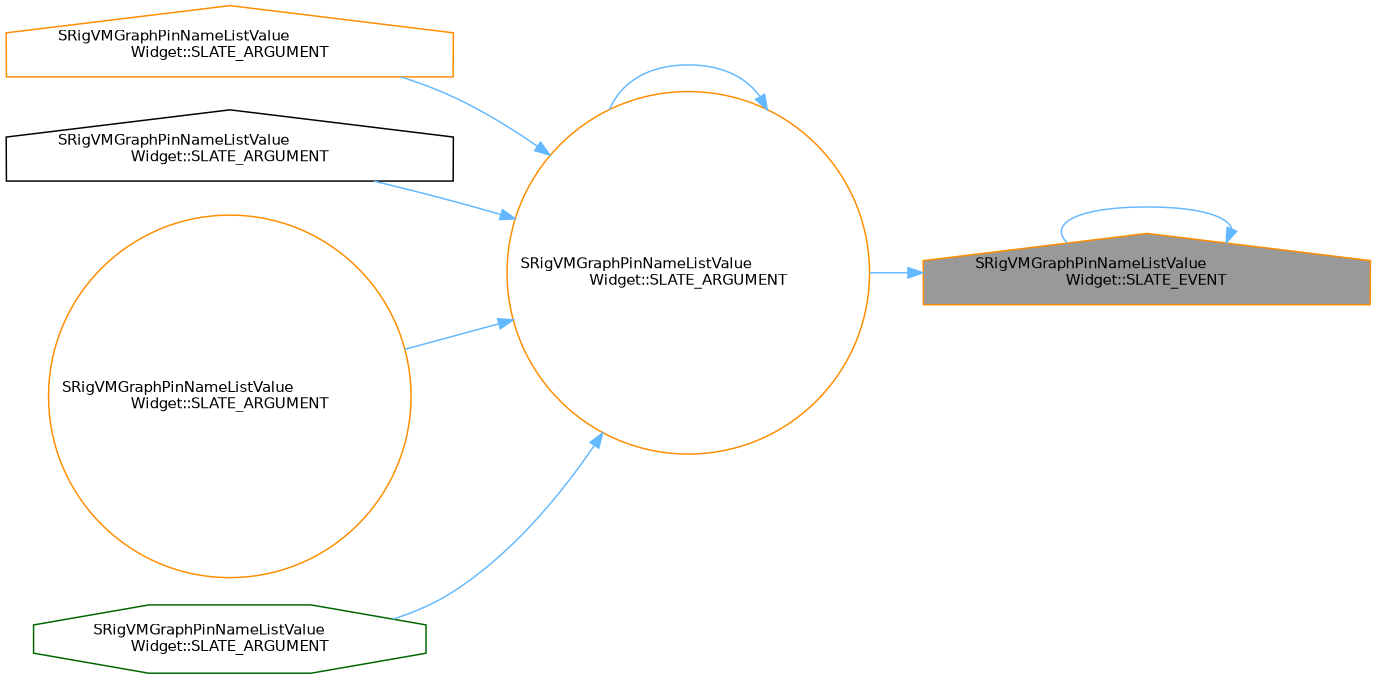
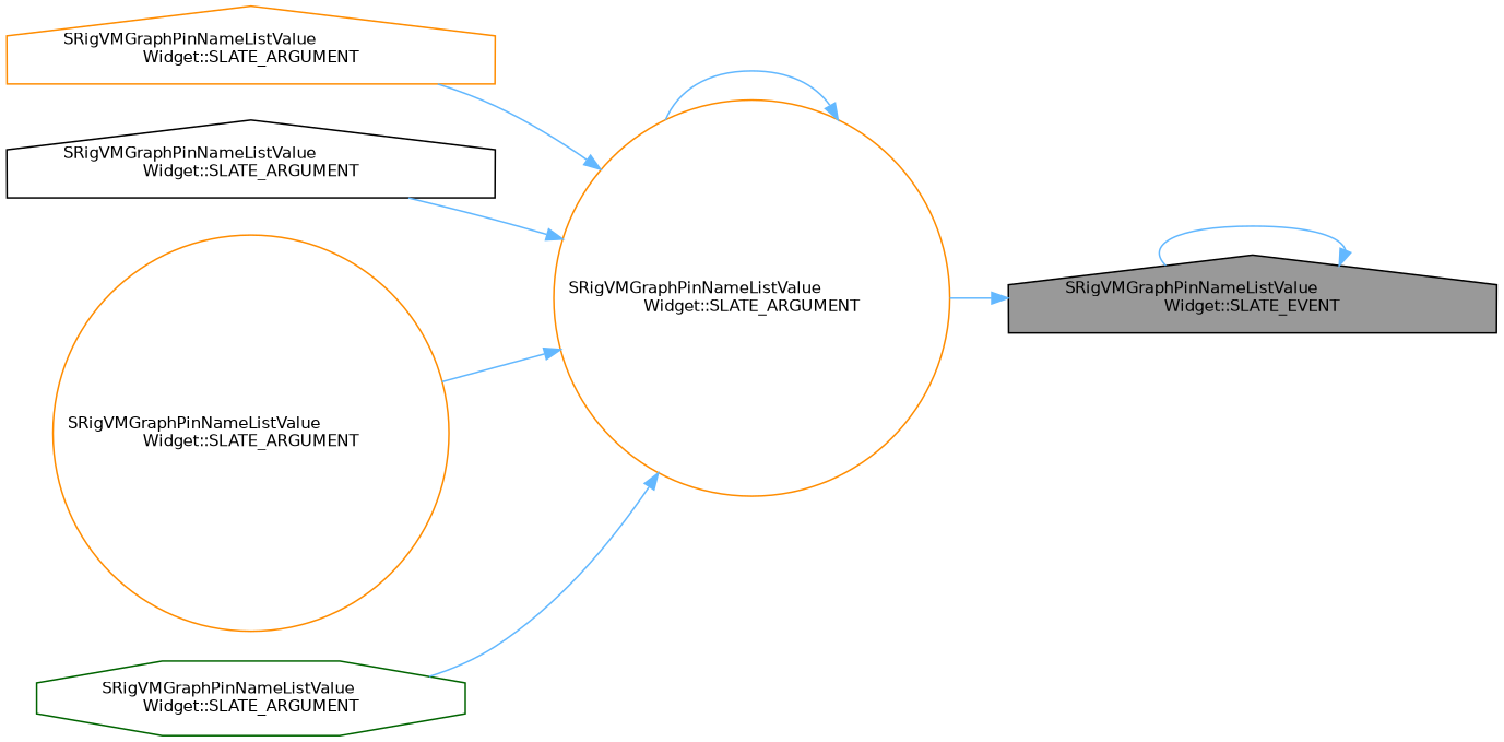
  digraph {
    rankdir=RL
    node [color=darkorange fillcolor=white fontname=Helvetica fontsize=10 shape=house style=filled]
    edge [color=steelblue1 dir=back fontname=Helvetica fontsize=10 labelfontname=Helvetica labelfontsize=10 style=solid]
-   n1 [fillcolor=grey60 fontcolor=black height=0.2 label="SRigVMGraphPinNameListValue\lWidget::SLATE_EVENT" width=0.4]
+   n1 [color=black fillcolor=grey60 fontcolor=black height=0.2 label="SRigVMGraphPinNameListValue\lWidget::SLATE_EVENT" width=0.4]
    n2 [height=0.2 label="SRigVMGraphPinNameListValue\lWidget::SLATE_ARGUMENT" shape=circle width=0.4]
    n3 [height=0.2 label="SRigVMGraphPinNameListValue\lWidget::SLATE_ARGUMENT" width=0.4]
    n4 [color=black height=0.2 label="SRigVMGraphPinNameListValue\lWidget::SLATE_ARGUMENT" width=0.4]
    n5 [height=0.2 label="SRigVMGraphPinNameListValue\lWidget::SLATE_ARGUMENT" shape=circle width=0.4]
    n6 [color=darkgreen height=0.2 label="SRigVMGraphPinNameListValue\lWidget::SLATE_ARGUMENT" shape=octagon width=0.4]
    n1 -> n1
    n1 -> n2
    n2 -> n2
    n2 -> n3
    n2 -> n4
    n2 -> n5
    n2 -> n6
  }
